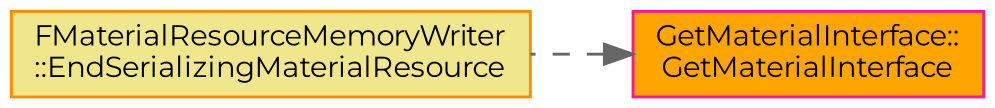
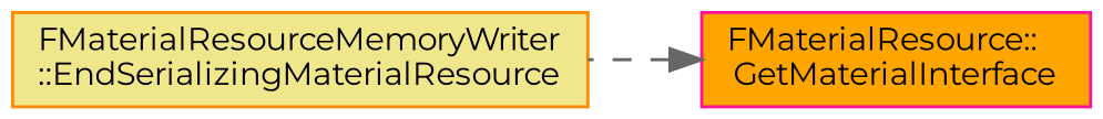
  digraph {
    rankdir=RL
    fontname=Montserrat
    node [fontname=Montserrat fontsize=10 shape=box style=filled]
-   n1 [color=deeppink fillcolor=orange fontcolor=black height=0.2 label="GetMaterialInterface::\lGetMaterialInterface" width=0.4]
+   n1 [color=deeppink fillcolor=orange fontcolor=black height=0.2 label="FMaterialResource::\lGetMaterialInterface" width=0.4]
    n2 [color=darkorange fillcolor=khaki height=0.2 label="FMaterialResourceMemoryWriter\l::EndSerializingMaterialResource" width=0.4]
    n1 -> n2 [color=gray40 dir=back fontname=Montserrat fontsize=10 labelfontname=Helvetica labelfontsize=10 style=dashed]
  }
